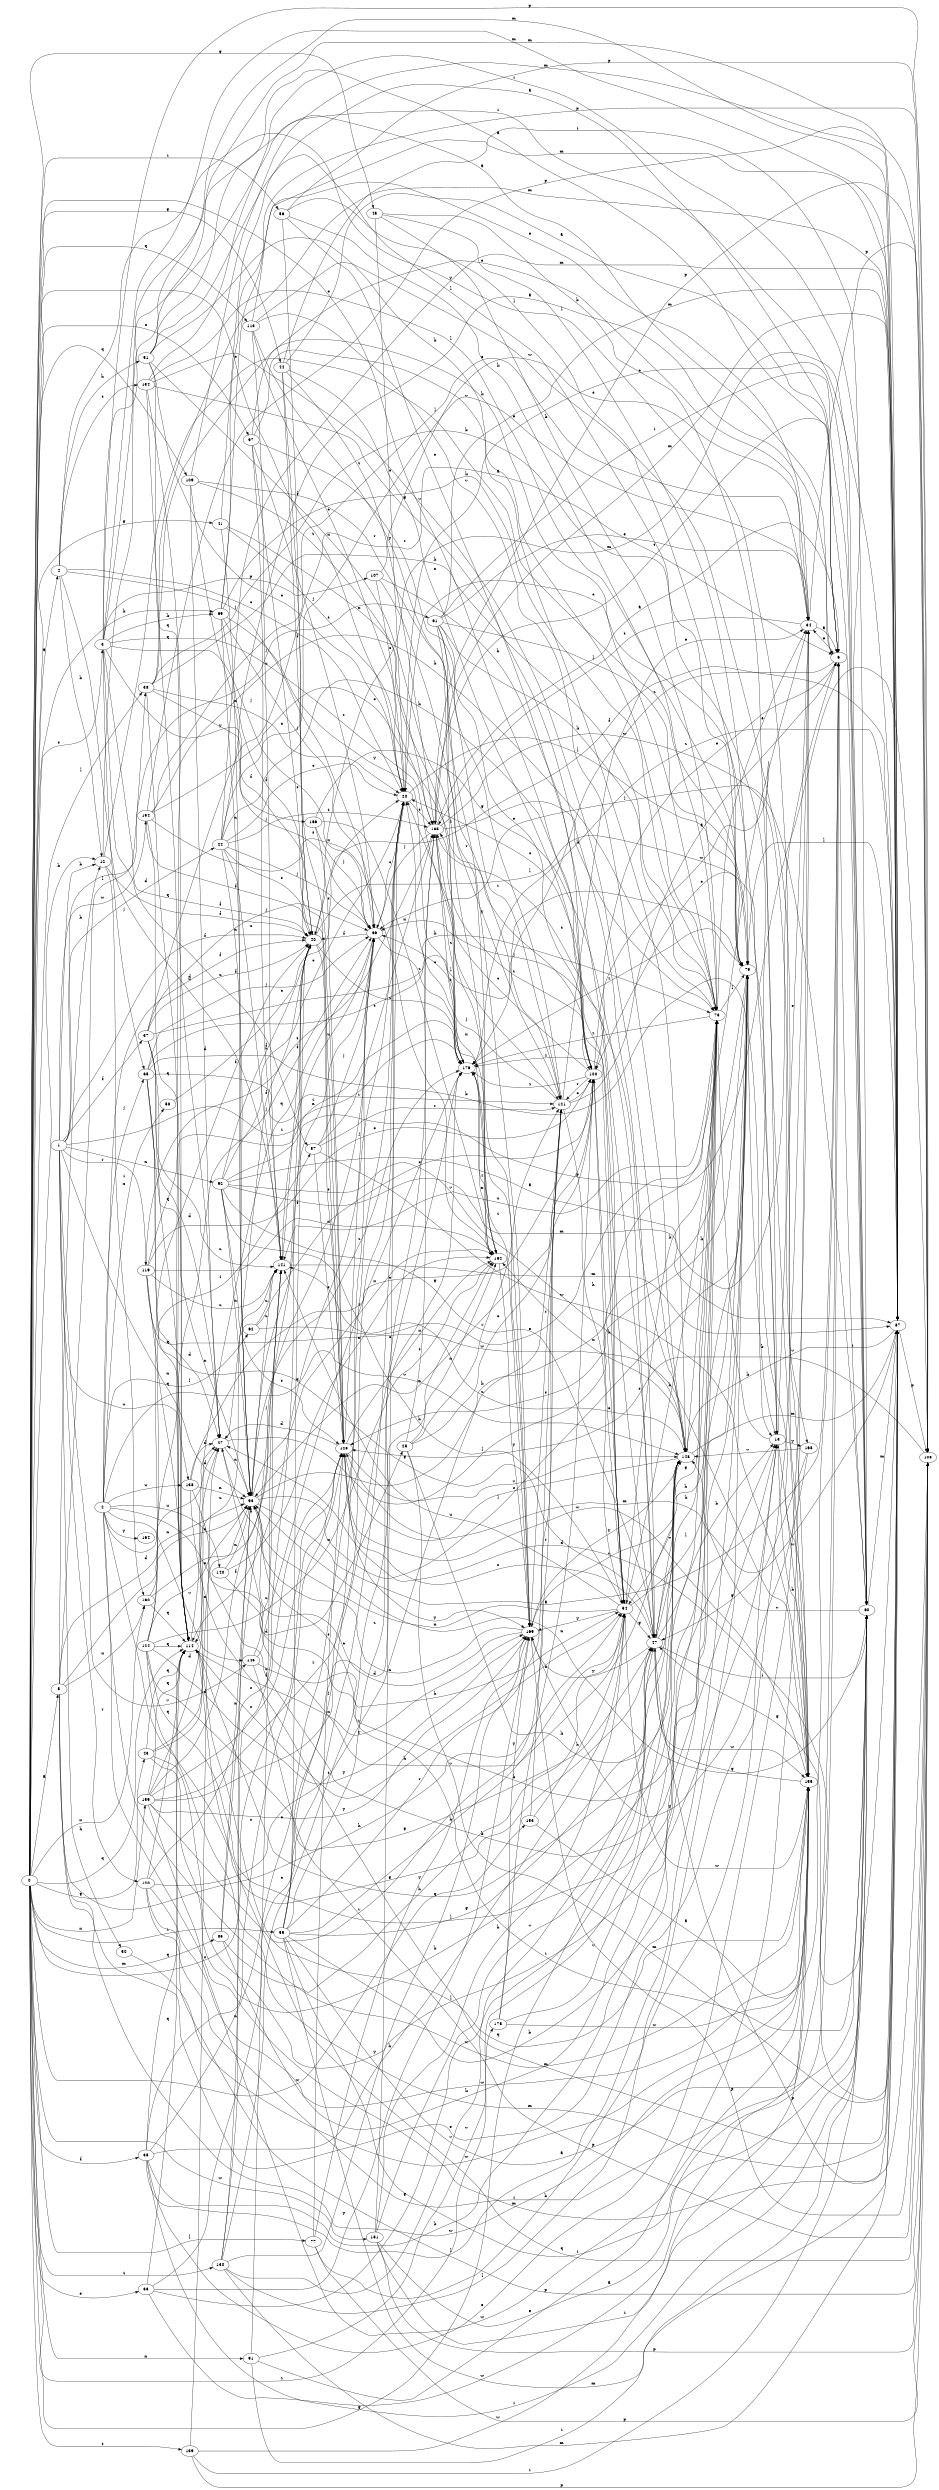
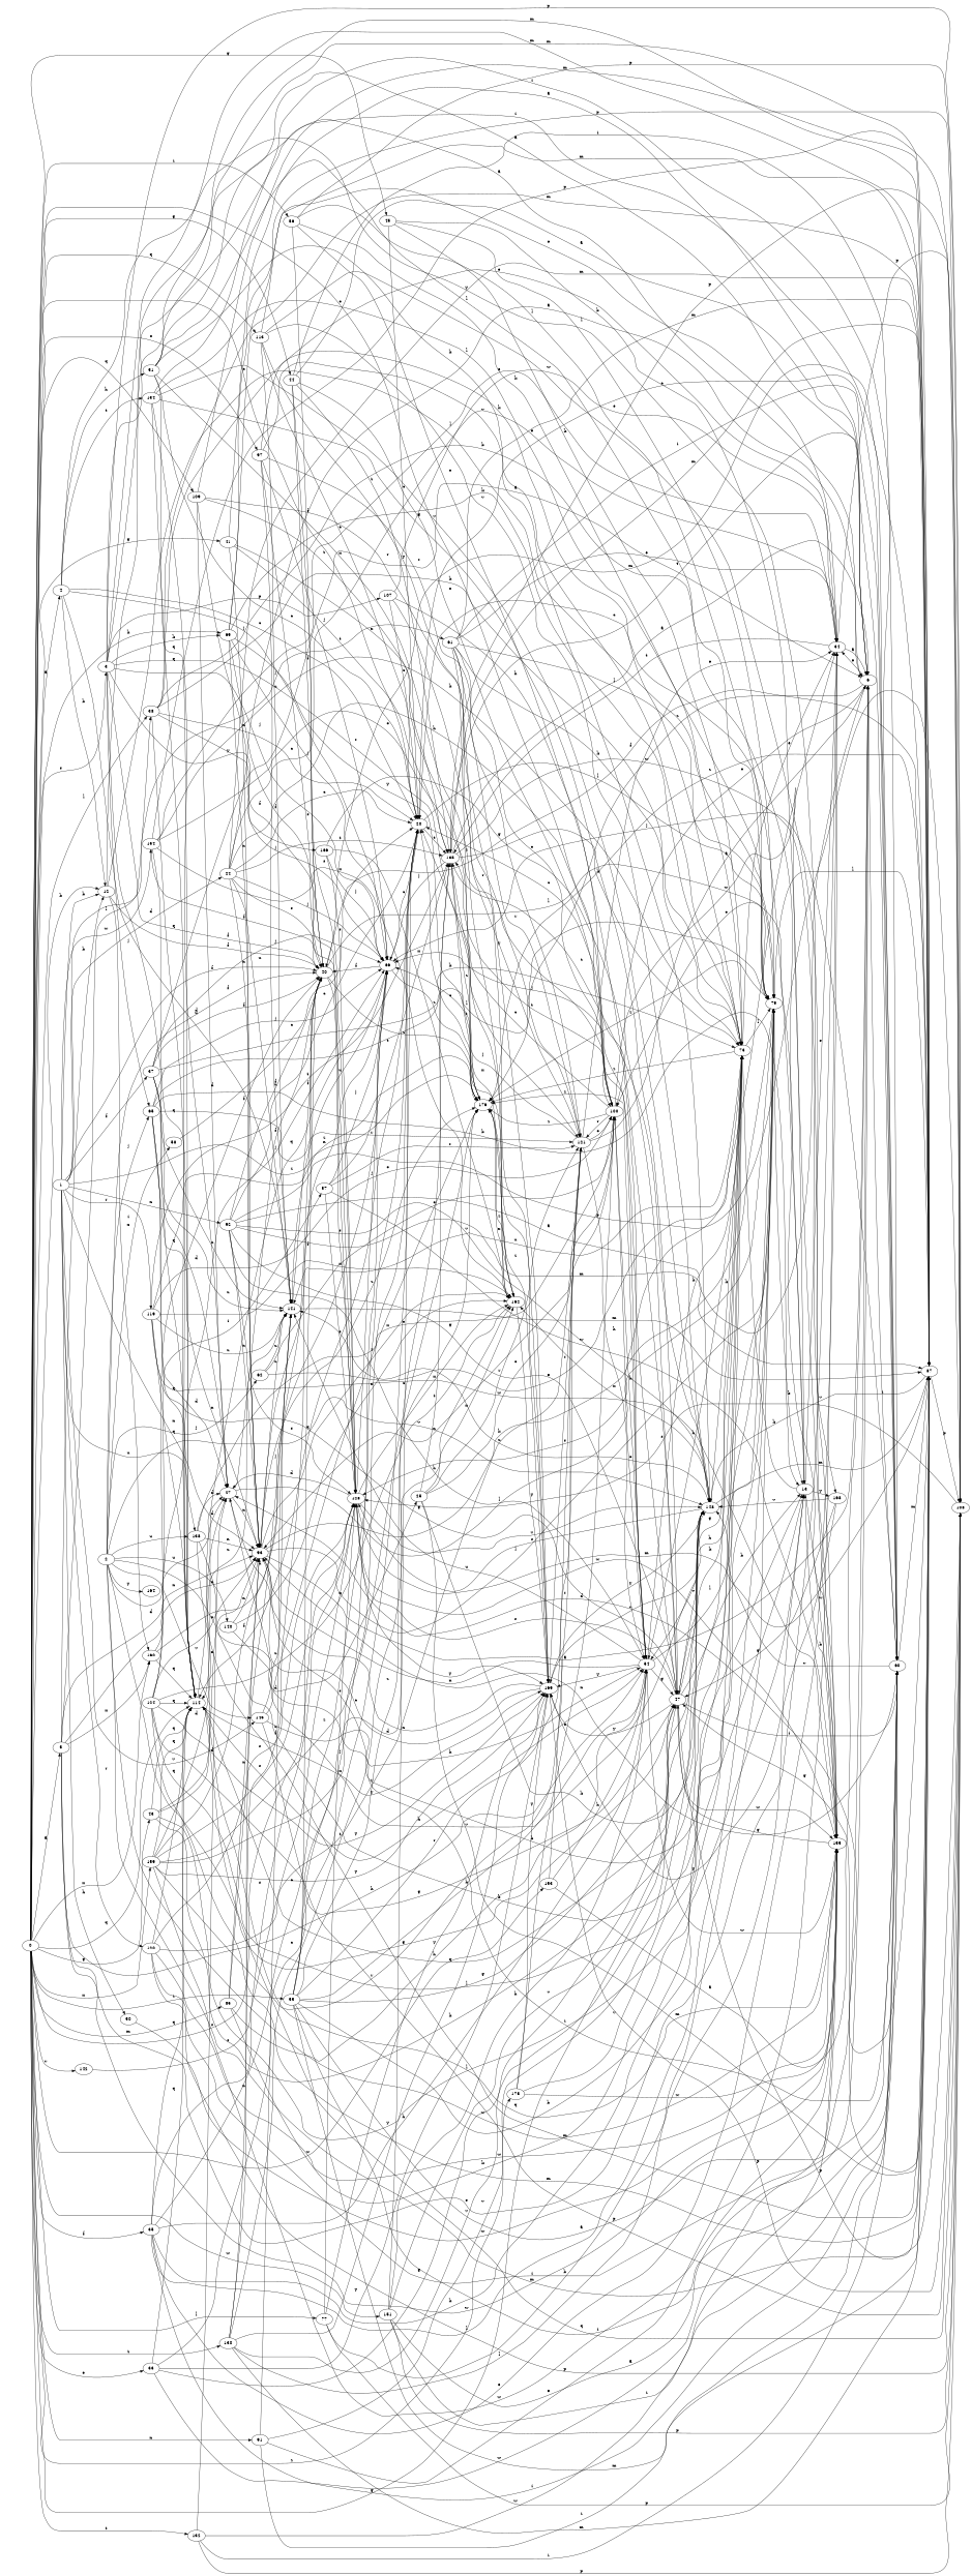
  strict digraph {
    rankdir=LR
    0
    4
    5
    12
    20
    33
    35
    41
    43
    44
    45
    47
    55
    56
    69
    77
    n17 [label=38]
    85
    91
    97
    100
    109
    113
    114
    128
    130
-   132 [label=139]
+   132
+   142
    151
    153
    159
    160
    175
    3
    66
    141
    51
    134
    168
    93
    155
    27
    34
    54
    40
    87
    79
    135
    169
    60
    73
    6
    162
    13
    148
    108
    176
    121
    124
    1
    24
    37
    50
    61
    92
    119
    120
    138
    145
    154
    2
    25
    57
    58
    62
    65
    140
    164
    107
    166
    0 -> 4 [label=a]
    0 -> 5 [label=a]
    0 -> 12 [label=b]
    0 -> 20 [label=c]
    0 -> 33 [label=e]
    0 -> 35 [label=f]
    0 -> 41 [label=g]
    0 -> 43 [label=g]
    0 -> 44 [label=g]
    0 -> 45 [label=g]
    0 -> 47 [label=g]
    0 -> 55 [label=i]
    0 -> 56 [label=i]
    0 -> 69 [label=k]
    0 -> 77 [label=l]
    0 -> n17 [label=l]
    0 -> 85 [label=m]
    0 -> 91 [label=n]
    0 -> 97 [label=o]
    0 -> 100 [label=o]
    0 -> 109 [label=q]
    0 -> 113 [label=q]
    0 -> 114 [label=q]
    0 -> 128 [label=s]
    0 -> 130 [label=t]
    0 -> 132 [label=t]
+   0 -> 142 [label=v]
    0 -> 151 [label=w]
    0 -> 153 [label=w]
    0 -> 159 [label=x]
    0 -> 160 [label=x]
    0 -> 175 [label=z]
    0 -> 3 [label=s]
    4 -> 12 [label=b]
    4 -> 20 [label=c]
    4 -> 66 [label=j]
    4 -> 141 [label=u]
    4 -> 51 [label=h]
    4 -> 134 [label=t]
    4 -> 168 [label=y]
    5 -> 12 [label=b]
    5 -> n17 [label=l]
    5 -> 160 [label=x]
    5 -> 93 [label=n]
    5 -> 155 [label=w]
    5 -> 27 [label=d]
    5 -> 34 [label=e]
    5 -> 54 [label=h]
    12 -> 160 [label=x]
    12 -> 40 [label=f]
    12 -> 87 [label=m]
    12 -> 79 [label=l]
    20 -> 114 [label=q]
    20 -> 79 [label=l]
    20 -> 135 [label=t]
    33 -> 20 [label=c]
    33 -> 47 [label=g]
    33 -> 114 [label=q]
    33 -> 155 [label=w]
    33 -> 169 [label=y]
    35 -> 20 [label=c]
    35 -> 114 [label=q]
    35 -> 128 [label=s]
    35 -> 34 [label=e]
    35 -> 54 [label=h]
    35 -> 79 [label=l]
    35 -> 60 [label=i]
    35 -> 73 [label=k]
    41 -> 93 [label=n]
    41 -> 135 [label=t]
    41 -> 6 [label=a]
    41 -> 162 [label=x]
    43 -> 114 [label=q]
    43 -> 141 [label=u]
    43 -> 93 [label=n]
    43 -> 79 [label=l]
    43 -> 73 [label=k]
    44 -> 100 [label=o]
    44 -> 128 [label=s]
    44 -> 40 [label=f]
    44 -> 135 [label=t]
    44 -> 60 [label=i]
    44 -> 6 [label=a]
    45 -> 20 [label=c]
    45 -> 79 [label=l]
    45 -> 73 [label=k]
    45 -> 13 [label=b]
    47 -> 20 [label=c]
    47 -> 128 [label=s]
    47 -> 66 [label=j]
    47 -> 155 [label=w]
    47 -> 169 [label=y]
    47 -> 60 [label=i]
    47 -> 73 [label=k]
    47 -> 13 [label=b]
    47 -> 148 [label=v]
    47 -> 108 [label=p]
    55 -> 20 [label=c]
    55 -> 47 [label=g]
    55 -> 66 [label=j]
    55 -> 54 [label=h]
    55 -> 40 [label=f]
    55 -> 87 [label=m]
    55 -> 60 [label=i]
    55 -> 6 [label=a]
    55 -> 13 [label=b]
    55 -> 176 [label=z]
    55 -> 121 [label=r]
    56 -> 100 [label=o]
    56 -> 40 [label=f]
    56 -> 79 [label=l]
    56 -> 73 [label=k]
    56 -> 108 [label=p]
    69 -> 66 [label=j]
    69 -> 93 [label=n]
    69 -> 40 [label=f]
    69 -> 87 [label=m]
    69 -> 169 [label=y]
    69 -> 73 [label=k]
    69 -> 108 [label=p]
    77 -> 128 [label=s]
    77 -> 169 [label=y]
    77 -> 13 [label=b]
    77 -> 108 [label=p]
    n17 -> 20 [label=c]
    n17 -> 114 [label=q]
    n17 -> 66 [label=j]
    n17 -> 34 [label=e]
    n17 -> 87 [label=m]
    n17 -> 73 [label=k]
    n17 -> 13 [label=b]
    85 -> 141 [label=u]
    85 -> 93 [label=n]
    85 -> 54 [label=h]
    85 -> 73 [label=k]
    91 -> 141 [label=u]
    91 -> 34 [label=e]
    91 -> 60 [label=i]
    91 -> 148 [label=v]
    97 -> 128 [label=s]
    97 -> 66 [label=j]
    97 -> 141 [label=u]
    97 -> 73 [label=k]
    97 -> 148 [label=v]
    97 -> 121 [label=r]
    100 -> 20 [label=c]
    100 -> 93 [label=n]
    100 -> 155 [label=w]
    100 -> 54 [label=h]
    100 -> 135 [label=t]
    100 -> 176 [label=z]
    100 -> 121 [label=r]
    109 -> 27 [label=d]
    109 -> 40 [label=f]
    109 -> 87 [label=m]
    109 -> 135 [label=t]
    109 -> 121 [label=r]
    113 -> 20 [label=c]
    113 -> 141 [label=u]
    113 -> 155 [label=w]
    113 -> 34 [label=e]
    113 -> 169 [label=y]
    113 -> 148 [label=v]
    114 -> 27 [label=d]
    114 -> 54 [label=h]
    114 -> 169 [label=y]
    128 -> 66 [label=j]
    128 -> 155 [label=w]
    128 -> 27 [label=d]
    128 -> 87 [label=m]
    128 -> 169 [label=y]
    128 -> 162 [label=x]
    128 -> 148 [label=v]
    130 -> 93 [label=n]
    130 -> 40 [label=f]
    130 -> 87 [label=m]
    130 -> 79 [label=l]
    130 -> 135 [label=t]
    130 -> 169 [label=y]
    130 -> 148 [label=v]
    132 -> 155 [label=w]
    132 -> 27 [label=d]
    132 -> 60 [label=i]
    132 -> 108 [label=p]
+   142 -> 128 [label=s]
    151 -> 20 [label=c]
    151 -> 54 [label=h]
    151 -> 60 [label=i]
    151 -> 6 [label=a]
    151 -> 148 [label=v]
    151 -> 108 [label=p]
    153 -> 54 [label=h]
    153 -> 6 [label=a]
    153 -> 121 [label=r]
    159 -> 114 [label=q]
    159 -> 128 [label=s]
    159 -> 155 [label=w]
    159 -> 27 [label=d]
    159 -> 40 [label=f]
    159 -> 169 [label=y]
    159 -> 162 [label=x]
    159 -> 176 [label=z]
    159 -> 121 [label=r]
    160 -> 114 [label=q]
    160 -> 66 [label=j]
    160 -> 93 [label=n]
    175 -> 100 [label=o]
    175 -> 155 [label=w]
    175 -> 169 [label=y]
    175 -> 148 [label=v]
    3 -> 69 [label=k]
    3 -> 66 [label=j]
-   3 -> 57 [label=u]
+   3 -> 141 [label=u]
    3 -> 40 [label=f]
    3 -> 87 [label=m]
    3 -> 60 [label=i]
    3 -> 6 [label=a]
    3 -> 108 [label=p]
    3 -> 121 [label=r]
    3 -> 65 [label=j]
    3 -> 107 [label=p]
    3 -> 166 [label=y]
    66 -> 20 [label=c]
    66 -> 114 [label=q]
    66 -> 141 [label=u]
    66 -> 93 [label=n]
    66 -> 40 [label=f]
    66 -> 176 [label=z]
    141 -> 40 [label=f]
    141 -> 87 [label=m]
    51 -> 20 [label=c]
    51 -> 114 [label=q]
    51 -> 87 [label=m]
    51 -> 79 [label=l]
    51 -> 73 [label=k]
    51 -> 6 [label=a]
    51 -> 162 [label=x]
    134 -> 47 [label=g]
    134 -> 114 [label=q]
    134 -> 27 [label=d]
    134 -> 79 [label=l]
    134 -> 60 [label=i]
    134 -> 148 [label=v]
    168 -> 47 [label=g]
    168 -> 169 [label=y]
    168 -> 148 [label=v]
    93 -> 141 [label=u]
    93 -> 79 [label=l]
    93 -> 73 [label=k]
    93 -> 6 [label=a]
    93 -> 162 [label=x]
    93 -> 13 [label=b]
    93 -> 176 [label=z]
    155 -> 47 [label=g]
    155 -> 100 [label=o]
    155 -> 114 [label=q]
    155 -> 13 [label=b]
    27 -> 93 [label=n]
    27 -> 40 [label=f]
    27 -> 79 [label=l]
    27 -> 60 [label=i]
    34 -> 135 [label=t]
    34 -> 6 [label=a]
    34 -> 108 [label=p]
    54 -> 47 [label=g]
    54 -> 100 [label=o]
    54 -> 141 [label=u]
    54 -> 93 [label=n]
    54 -> 155 [label=w]
    54 -> 79 [label=l]
    54 -> 169 [label=y]
    54 -> 73 [label=k]
    54 -> 176 [label=z]
    40 -> 128 [label=s]
    40 -> 87 [label=m]
    40 -> 79 [label=l]
    40 -> 176 [label=z]
    87 -> 47 [label=g]
    87 -> 27 [label=d]
    87 -> 40 [label=f]
    87 -> 79 [label=l]
    87 -> 148 [label=v]
    87 -> 108 [label=p]
    87 -> 176 [label=z]
    79 -> 128 [label=s]
    79 -> 54 [label=h]
    79 -> 13 [label=b]
    79 -> 176 [label=z]
    135 -> 66 [label=j]
    135 -> 155 [label=w]
    135 -> 87 [label=m]
    135 -> 73 [label=k]
    135 -> 6 [label=a]
    135 -> 162 [label=x]
    135 -> 108 [label=p]
    135 -> 176 [label=z]
    169 -> 93 [label=n]
    169 -> 27 [label=d]
    169 -> 148 [label=v]
    169 -> 108 [label=p]
    169 -> 176 [label=z]
    169 -> 121 [label=r]
    60 -> 20 [label=c]
    60 -> 66 [label=j]
    60 -> 93 [label=n]
    60 -> 87 [label=m]
    60 -> 135 [label=t]
    60 -> 148 [label=v]
    73 -> 47 [label=g]
    73 -> 141 [label=u]
    73 -> 34 [label=e]
    73 -> 54 [label=h]
    73 -> 79 [label=l]
    73 -> 176 [label=z]
    6 -> 100 [label=o]
    6 -> 34 [label=e]
    6 -> 60 [label=i]
    6 -> 176 [label=z]
    162 -> 169 [label=y]
    162 -> 176 [label=z]
    13 -> 20 [label=c]
    13 -> 168 [label=y]
    13 -> 155 [label=w]
    13 -> 34 [label=e]
    13 -> 73 [label=k]
    148 -> 114 [label=q]
    148 -> 128 [label=s]
    148 -> 141 [label=u]
    148 -> 87 [label=m]
    148 -> 135 [label=t]
    148 -> 169 [label=y]
    148 -> 73 [label=k]
    148 -> 162 [label=x]
    108 -> 114 [label=q]
    108 -> 128 [label=s]
    176 -> 20 [label=c]
    176 -> 135 [label=t]
    176 -> 162 [label=x]
    121 -> 100 [label=o]
    121 -> 66 [label=j]
    121 -> 34 [label=e]
    121 -> 54 [label=h]
    121 -> 6 [label=a]
    124 -> 47 [label=g]
    124 -> 114 [label=q]
    124 -> 66 [label=j]
    124 -> 93 [label=n]
    124 -> 40 [label=f]
    124 -> 87 [label=m]
    124 -> 79 [label=l]
    124 -> 169 [label=y]
    124 -> 162 [label=x]
    1 -> 12 [label=b]
    1 -> 93 [label=n]
    1 -> 40 [label=f]
    1 -> 176 [label=z]
    1 -> 24 [label=d]
    1 -> 37 [label=f]
    1 -> 50 [label=h]
    1 -> 61 [label=j]
    1 -> 92 [label=n]
    1 -> 119 [label=r]
    1 -> 120 [label=r]
    1 -> 138 [label=u]
    1 -> 145 [label=v]
    1 -> 154 [label=w]
    24 -> 20 [label=c]
    24 -> 128 [label=s]
    24 -> 66 [label=j]
    24 -> 141 [label=u]
    24 -> 93 [label=n]
    24 -> 34 [label=e]
    24 -> 54 [label=h]
    24 -> 87 [label=m]
    24 -> 135 [label=t]
    24 -> 6 [label=a]
    37 -> 114 [label=q]
    37 -> 66 [label=j]
    37 -> 141 [label=u]
    37 -> 27 [label=d]
    37 -> 40 [label=f]
    37 -> 73 [label=k]
    37 -> 6 [label=a]
    50 -> 155 [label=w]
    61 -> 100 [label=o]
    61 -> 34 [label=e]
    61 -> 87 [label=m]
    61 -> 79 [label=l]
    61 -> 169 [label=y]
    61 -> 60 [label=i]
    61 -> 73 [label=k]
    61 -> 176 [label=z]
    61 -> 121 [label=r]
    92 -> 20 [label=c]
    92 -> 47 [label=g]
    92 -> 128 [label=s]
    92 -> 93 [label=n]
    92 -> 54 [label=h]
    92 -> 40 [label=f]
    92 -> 87 [label=m]
    92 -> 6 [label=a]
    92 -> 148 [label=v]
    92 -> 108 [label=p]
    119 -> 47 [label=g]
    119 -> 100 [label=o]
    119 -> 114 [label=q]
    119 -> 141 [label=u]
    119 -> 155 [label=w]
    119 -> 135 [label=t]
    119 -> 162 [label=x]
    119 -> 176 [label=z]
    120 -> 114 [label=q]
    120 -> 128 [label=s]
    120 -> 155 [label=w]
    120 -> 60 [label=i]
    120 -> 108 [label=p]
    120 -> 121 [label=r]
    138 -> 100 [label=o]
    138 -> 93 [label=n]
    138 -> 27 [label=d]
    138 -> 87 [label=m]
    138 -> 13 [label=b]
    145 -> 141 [label=u]
    145 -> 54 [label=h]
    145 -> 108 [label=p]
    145 -> 176 [label=z]
    154 -> 100 [label=o]
    154 -> 114 [label=q]
    154 -> 34 [label=e]
    154 -> 40 [label=f]
    154 -> 73 [label=k]
    154 -> 162 [label=x]
    154 -> 108 [label=p]
    2 -> 47 [label=g]
    2 -> 155 [label=w]
    2 -> 40 [label=f]
    2 -> 87 [label=m]
    2 -> 148 [label=v]
    2 -> 138 [label=u]
    2 -> 145 [label=v]
    2 -> 25 [label=d]
    2 -> 57 [label=i]
    2 -> 58 [label=i]
    2 -> 62 [label=j]
    2 -> 65 [label=j]
    2 -> 140 [label=u]
    2 -> 164 [label=y]
    25 -> 100 [label=o]
    25 -> 87 [label=m]
    25 -> 135 [label=t]
    25 -> 73 [label=k]
    25 -> 162 [label=x]
    25 -> 121 [label=r]
    57 -> 128 [label=s]
    57 -> 66 [label=j]
    57 -> 155 [label=w]
    57 -> 135 [label=t]
    57 -> 121 [label=r]
    58 -> 20 [label=c]
    62 -> 100 [label=o]
    62 -> 141 [label=u]
    62 -> 34 [label=e]
    65 -> 114 [label=q]
    65 -> 66 [label=j]
    65 -> 93 [label=n]
    65 -> 27 [label=d]
    65 -> 79 [label=l]
    65 -> 13 [label=b]
    65 -> 121 [label=r]
    140 -> 93 [label=n]
    140 -> 162 [label=x]
    140 -> 148 [label=v]
    107 -> 20 [label=c]
    107 -> 34 [label=e]
    107 -> 54 [label=h]
    107 -> 121 [label=r]
    166 -> 47 [label=g]
    166 -> 128 [label=s]
    166 -> 66 [label=j]
    166 -> 162 [label=x]
  }
